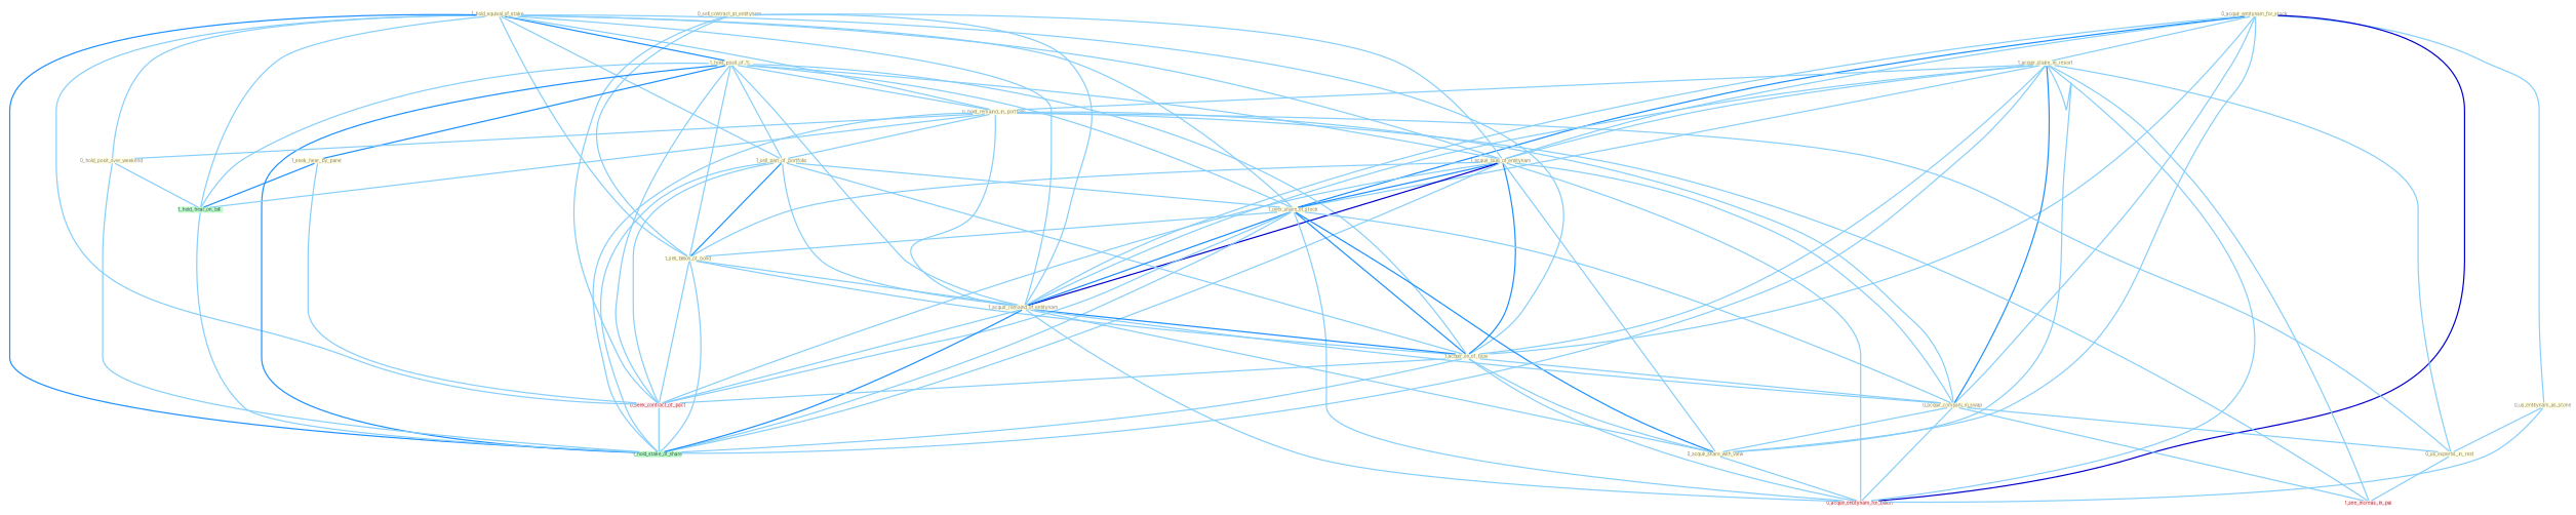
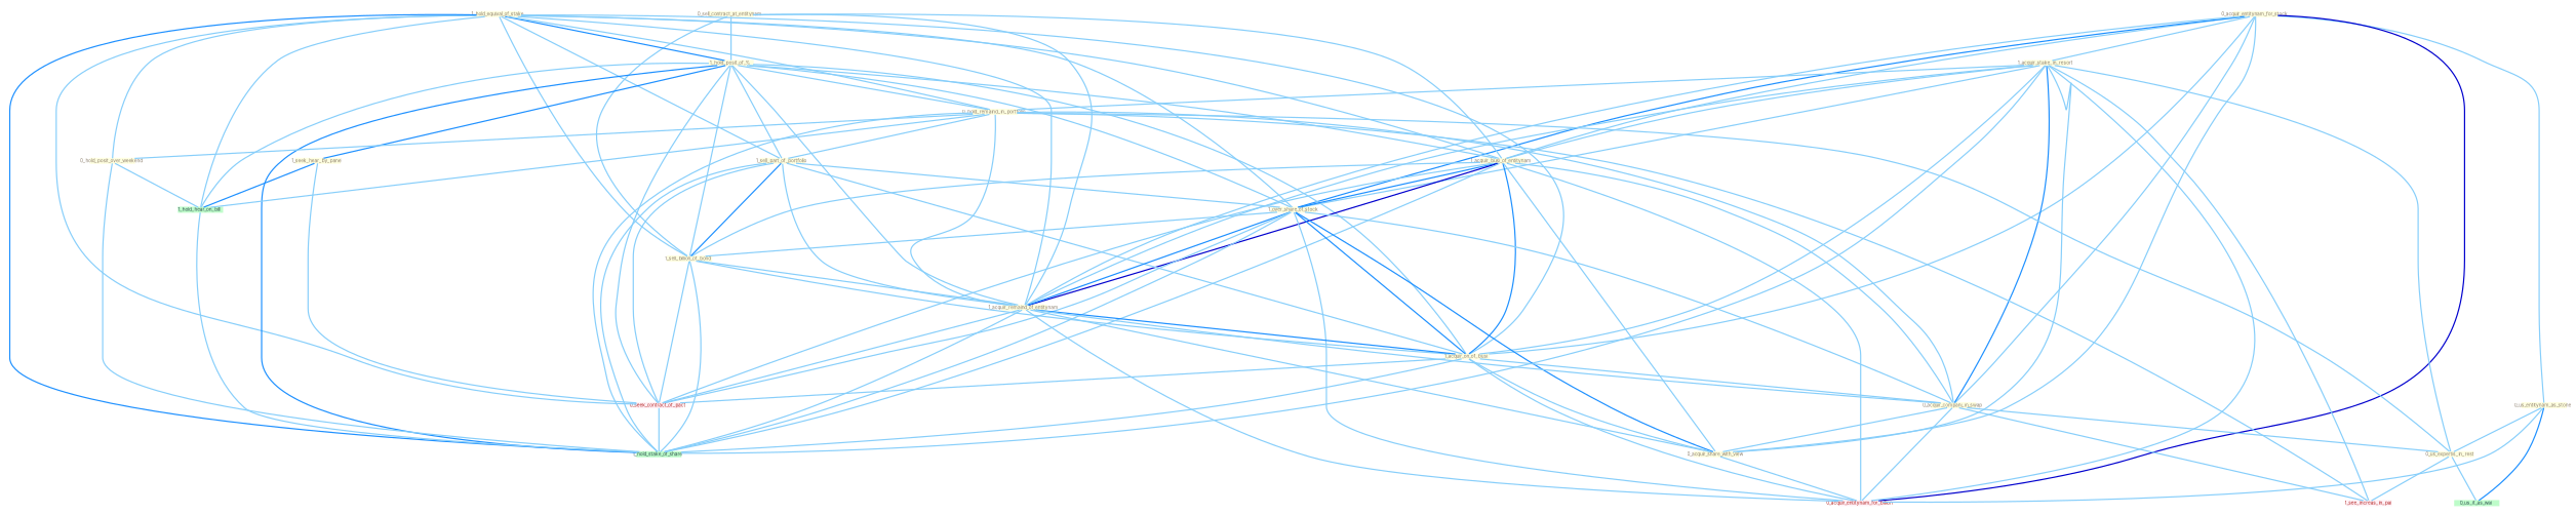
  graph {
    fontname=Inter
    node [color="#ffffe0" fixedsize=true fontcolor="#8b7d6b" fontname=Inter fontsize=4 shape=polygon style=filled]
    edge [color="#87cefa" fontname=Inter w=1]
    "0_acquir_entitynam_for_stock " [height=.06 width=.5]
    "0_sell_contract_at_entitynam " [height=.06 width=.5]
    "1_acquir_stake_in_resort " [height=.06 width=.5]
    "1_hold_equival_of_stake " [height=.06 width=.5]
    "1_hold_posit_of_% " [height=.06 width=.5]
    "0_us_entitynam_as_stone " [height=.06 width=.5]
    "0_hold_remaind_in_portfolio " [height=.06 width=.5]
    "1_seek_hear_by_panel " [height=.06 width=.5]
    "0_hold_posit_over_weekend " [height=.06 width=.5]
    "1_acquir_busi_of_entitynam " [height=.06 width=.5]
    "1_sell_part_of_portfolio " [height=.06 width=.5]
    n12 [height=.06 label="1_over_share_of_stock" width=.5]
    "1_sell_billion_of_bond " [height=.06 width=.5]
    "1_acquir_remaind_of_entitynam " [height=.06 width=.5]
    "1_acquir_on_of_busi " [height=.06 width=.5]
    "0_acquir_compani_in_swap " [height=.06 width=.5]
    "0_us_expertis_in_rest " [height=.06 width=.5]
    "0_acquir_share_with_view " [height=.06 width=.5]
    "0_seek_contract_of_pact " [color="#fff0f5" fontcolor="#b22222" height=.06 width=.5]
    "0_acquir_entitynam_for_billion " [color="#fff0f5" fontcolor="#b22222" height=.06 width=.5]
    "1_see_increas_in_pai " [color="#fff0f5" fontcolor="#b22222" height=.06 width=.5]
    "1_hold_stake_of_share " [color="#BDFCC9" fontcolor="#2f4f4f" height=.06 width=.5]
    "1_hold_hear_on_bill " [color="#BDFCC9" fontcolor="#2f4f4f" height=.06 width=.5]
+   "0_us_it_as_wai " [color="#BDFCC9" fontcolor="#2f4f4f" height=.06 width=.5]
    subgraph sub_1 {
      "0_acquir_entitynam_for_stock "
      "0_sell_contract_at_entitynam "
      "1_acquir_stake_in_resort "
      "1_hold_equival_of_stake "
      "1_hold_posit_of_% "
      "0_us_entitynam_as_stone "
      "0_hold_remaind_in_portfolio "
      "1_seek_hear_by_panel "
      "0_hold_posit_over_weekend "
      "1_acquir_busi_of_entitynam "
      "1_sell_part_of_portfolio "
      n12
      "1_sell_billion_of_bond "
      "1_acquir_remaind_of_entitynam "
      "1_acquir_on_of_busi "
      "0_acquir_compani_in_swap "
      "0_us_expertis_in_rest "
      "0_acquir_share_with_view "
    }
    subgraph sub_2 {
      "0_seek_contract_of_pact "
      "0_acquir_entitynam_for_billion "
      "1_see_increas_in_pai "
    }
    "0_acquir_entitynam_for_stock " -- "1_acquir_stake_in_resort "
    "0_acquir_entitynam_for_stock " -- "0_us_entitynam_as_stone "
    "0_acquir_entitynam_for_stock " -- "1_acquir_busi_of_entitynam "
    "0_acquir_entitynam_for_stock " -- n12 [color="#1e90ff" w=2]
    "0_acquir_entitynam_for_stock " -- "1_acquir_remaind_of_entitynam "
    "0_acquir_entitynam_for_stock " -- "1_acquir_on_of_busi "
    "0_acquir_entitynam_for_stock " -- "0_acquir_compani_in_swap "
    "0_acquir_entitynam_for_stock " -- "0_acquir_share_with_view "
    "0_acquir_entitynam_for_stock " -- "0_acquir_entitynam_for_billion " [color="#0000cd" w=3]
    "0_sell_contract_at_entitynam " -- "1_acquir_busi_of_entitynam "
    "0_sell_contract_at_entitynam " -- "1_sell_billion_of_bond "
    "0_sell_contract_at_entitynam " -- "1_acquir_remaind_of_entitynam "
-   "0_sell_contract_at_entitynam " -- "0_seek_contract_of_pact "
+   "0_sell_contract_at_entitynam " -- "1_hold_posit_of_% "
    "1_acquir_stake_in_resort " -- "0_hold_remaind_in_portfolio "
    "1_acquir_stake_in_resort " -- "1_acquir_busi_of_entitynam "
    "1_acquir_stake_in_resort " -- n12
    "1_acquir_stake_in_resort " -- "1_acquir_remaind_of_entitynam "
    "1_acquir_stake_in_resort " -- "1_acquir_on_of_busi "
    "1_acquir_stake_in_resort " -- "0_acquir_compani_in_swap " [color="#1e90ff" w=2]
    "1_acquir_stake_in_resort " -- "0_us_expertis_in_rest "
    "1_acquir_stake_in_resort " -- "0_acquir_share_with_view "
    "1_acquir_stake_in_resort " -- "0_acquir_entitynam_for_billion "
    "1_acquir_stake_in_resort " -- "1_see_increas_in_pai "
    "1_acquir_stake_in_resort " -- "1_hold_stake_of_share "
    "1_hold_equival_of_stake " -- "1_hold_posit_of_% " [color="#1e90ff" w=2]
    "1_hold_equival_of_stake " -- "0_hold_remaind_in_portfolio "
    "1_hold_equival_of_stake " -- "0_hold_posit_over_weekend "
    "1_hold_equival_of_stake " -- "1_acquir_busi_of_entitynam "
    "1_hold_equival_of_stake " -- "1_sell_part_of_portfolio "
    "1_hold_equival_of_stake " -- n12
    "1_hold_equival_of_stake " -- "1_sell_billion_of_bond "
    "1_hold_equival_of_stake " -- "1_acquir_remaind_of_entitynam "
    "1_hold_equival_of_stake " -- "1_acquir_on_of_busi "
    "1_hold_equival_of_stake " -- "0_seek_contract_of_pact "
    "1_hold_equival_of_stake " -- "1_hold_stake_of_share " [color="#1e90ff" w=2]
    "1_hold_equival_of_stake " -- "1_hold_hear_on_bill "
    "1_hold_posit_of_% " -- "0_hold_remaind_in_portfolio "
    "1_hold_posit_of_% " -- "1_seek_hear_by_panel " [color="#1e90ff" w=2]
    "1_hold_posit_of_% " -- "1_acquir_busi_of_entitynam "
    "1_hold_posit_of_% " -- "1_sell_part_of_portfolio "
    "1_hold_posit_of_% " -- n12
    "1_hold_posit_of_% " -- "1_sell_billion_of_bond "
    "1_hold_posit_of_% " -- "1_acquir_remaind_of_entitynam "
    "1_hold_posit_of_% " -- "1_acquir_on_of_busi "
    "1_hold_posit_of_% " -- "0_seek_contract_of_pact "
    "1_hold_posit_of_% " -- "1_hold_stake_of_share " [color="#1e90ff" w=2]
    "1_hold_posit_of_% " -- "1_hold_hear_on_bill "
    "0_us_entitynam_as_stone " -- "0_us_expertis_in_rest "
    "0_us_entitynam_as_stone " -- "0_acquir_entitynam_for_billion "
+   "0_us_entitynam_as_stone " -- "0_us_it_as_wai " [color="#1e90ff" w=2]
    "0_hold_remaind_in_portfolio " -- "0_hold_posit_over_weekend "
    "0_hold_remaind_in_portfolio " -- "1_sell_part_of_portfolio "
    "0_hold_remaind_in_portfolio " -- "1_acquir_remaind_of_entitynam "
    "0_hold_remaind_in_portfolio " -- "0_acquir_compani_in_swap "
    "0_hold_remaind_in_portfolio " -- "0_us_expertis_in_rest "
    "0_hold_remaind_in_portfolio " -- "1_see_increas_in_pai "
    "0_hold_remaind_in_portfolio " -- "1_hold_stake_of_share "
    "0_hold_remaind_in_portfolio " -- "1_hold_hear_on_bill "
    "1_seek_hear_by_panel " -- "0_seek_contract_of_pact "
    "1_seek_hear_by_panel " -- "1_hold_hear_on_bill " [color="#1e90ff"]
    "0_hold_posit_over_weekend " -- "1_hold_stake_of_share "
    "0_hold_posit_over_weekend " -- "1_hold_hear_on_bill "
    "1_acquir_busi_of_entitynam " -- n12 [color="#1e90ff" w=2]
    "1_acquir_busi_of_entitynam " -- "1_sell_billion_of_bond "
    "1_acquir_busi_of_entitynam " -- "1_acquir_remaind_of_entitynam " [color="#0000cd" w=3]
    "1_acquir_busi_of_entitynam " -- "1_acquir_on_of_busi " [color="#1e90ff" w=2]
    "1_acquir_busi_of_entitynam " -- "0_acquir_compani_in_swap "
    "1_acquir_busi_of_entitynam " -- "0_acquir_share_with_view "
    "1_acquir_busi_of_entitynam " -- "0_seek_contract_of_pact "
    "1_acquir_busi_of_entitynam " -- "0_acquir_entitynam_for_billion "
    "1_acquir_busi_of_entitynam " -- "1_hold_stake_of_share "
    "1_sell_part_of_portfolio " -- n12
    "1_sell_part_of_portfolio " -- "1_sell_billion_of_bond " [color="#1e90ff" w=2]
    "1_sell_part_of_portfolio " -- "1_acquir_remaind_of_entitynam "
    "1_sell_part_of_portfolio " -- "1_acquir_on_of_busi "
    "1_sell_part_of_portfolio " -- "0_seek_contract_of_pact "
    "1_sell_part_of_portfolio " -- "1_hold_stake_of_share "
    n12 -- "1_sell_billion_of_bond "
    n12 -- "1_acquir_remaind_of_entitynam " [color="#1e90ff" w=2]
    n12 -- "1_acquir_on_of_busi " [color="#1e90ff" w=2]
    n12 -- "0_acquir_compani_in_swap "
    n12 -- "0_acquir_share_with_view " [color="#1e90ff" w=2]
    n12 -- "0_seek_contract_of_pact "
    n12 -- "0_acquir_entitynam_for_billion "
    n12 -- "1_hold_stake_of_share "
    "1_sell_billion_of_bond " -- "1_acquir_remaind_of_entitynam "
    "1_sell_billion_of_bond " -- "1_acquir_on_of_busi "
    "1_sell_billion_of_bond " -- "0_seek_contract_of_pact "
    "1_sell_billion_of_bond " -- "1_hold_stake_of_share "
    "1_acquir_remaind_of_entitynam " -- "1_acquir_on_of_busi " [color="#1e90ff" w=2]
    "1_acquir_remaind_of_entitynam " -- "0_acquir_compani_in_swap "
    "1_acquir_remaind_of_entitynam " -- "0_acquir_share_with_view "
    "1_acquir_remaind_of_entitynam " -- "0_seek_contract_of_pact "
    "1_acquir_remaind_of_entitynam " -- "0_acquir_entitynam_for_billion "
-   "1_acquir_remaind_of_entitynam " -- "1_hold_stake_of_share " [color="#1e90ff"]
+   "1_acquir_remaind_of_entitynam " -- "1_hold_stake_of_share "
    "1_acquir_on_of_busi " -- "0_acquir_compani_in_swap "
    "1_acquir_on_of_busi " -- "0_acquir_share_with_view "
    "1_acquir_on_of_busi " -- "0_seek_contract_of_pact "
    "1_acquir_on_of_busi " -- "0_acquir_entitynam_for_billion "
    "1_acquir_on_of_busi " -- "1_hold_stake_of_share "
    "0_acquir_compani_in_swap " -- "0_us_expertis_in_rest "
    "0_acquir_compani_in_swap " -- "0_acquir_share_with_view "
    "0_acquir_compani_in_swap " -- "0_acquir_entitynam_for_billion "
    "0_acquir_compani_in_swap " -- "1_see_increas_in_pai "
    "0_us_expertis_in_rest " -- "1_see_increas_in_pai "
+   "0_us_expertis_in_rest " -- "0_us_it_as_wai "
    "0_acquir_share_with_view " -- "0_acquir_entitynam_for_billion "
    "0_seek_contract_of_pact " -- "1_hold_stake_of_share "
    "1_hold_hear_on_bill " -- "1_hold_stake_of_share "
  }
